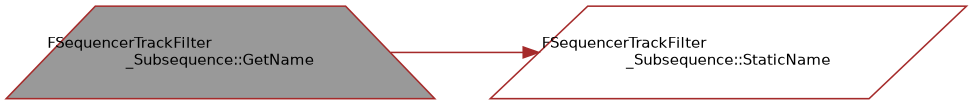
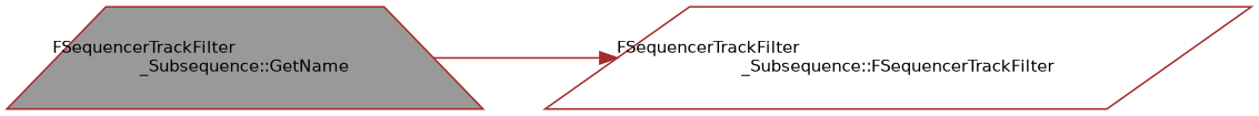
  digraph {
    rankdir=LR
    node [color=brown fontname=Helvetica fontsize=10 style=filled]
    n1 [fillcolor=grey60 fontcolor=black height=0.2 label="FSequencerTrackFilter\l_Subsequence::GetName" shape=trapezium width=0.4]
-   n2 [fillcolor=white height=0.2 label="FSequencerTrackFilter\l_Subsequence::StaticName" shape=parallelogram width=0.4]
+   n2 [fillcolor=white height=0.2 label="FSequencerTrackFilter\l_Subsequence::FSequencerTrackFilter" shape=parallelogram width=0.4]
    n1 -> n2 [color=brown fontname=Helvetica fontsize=10 labelfontname=Helvetica labelfontsize=10 style=solid]
  }
